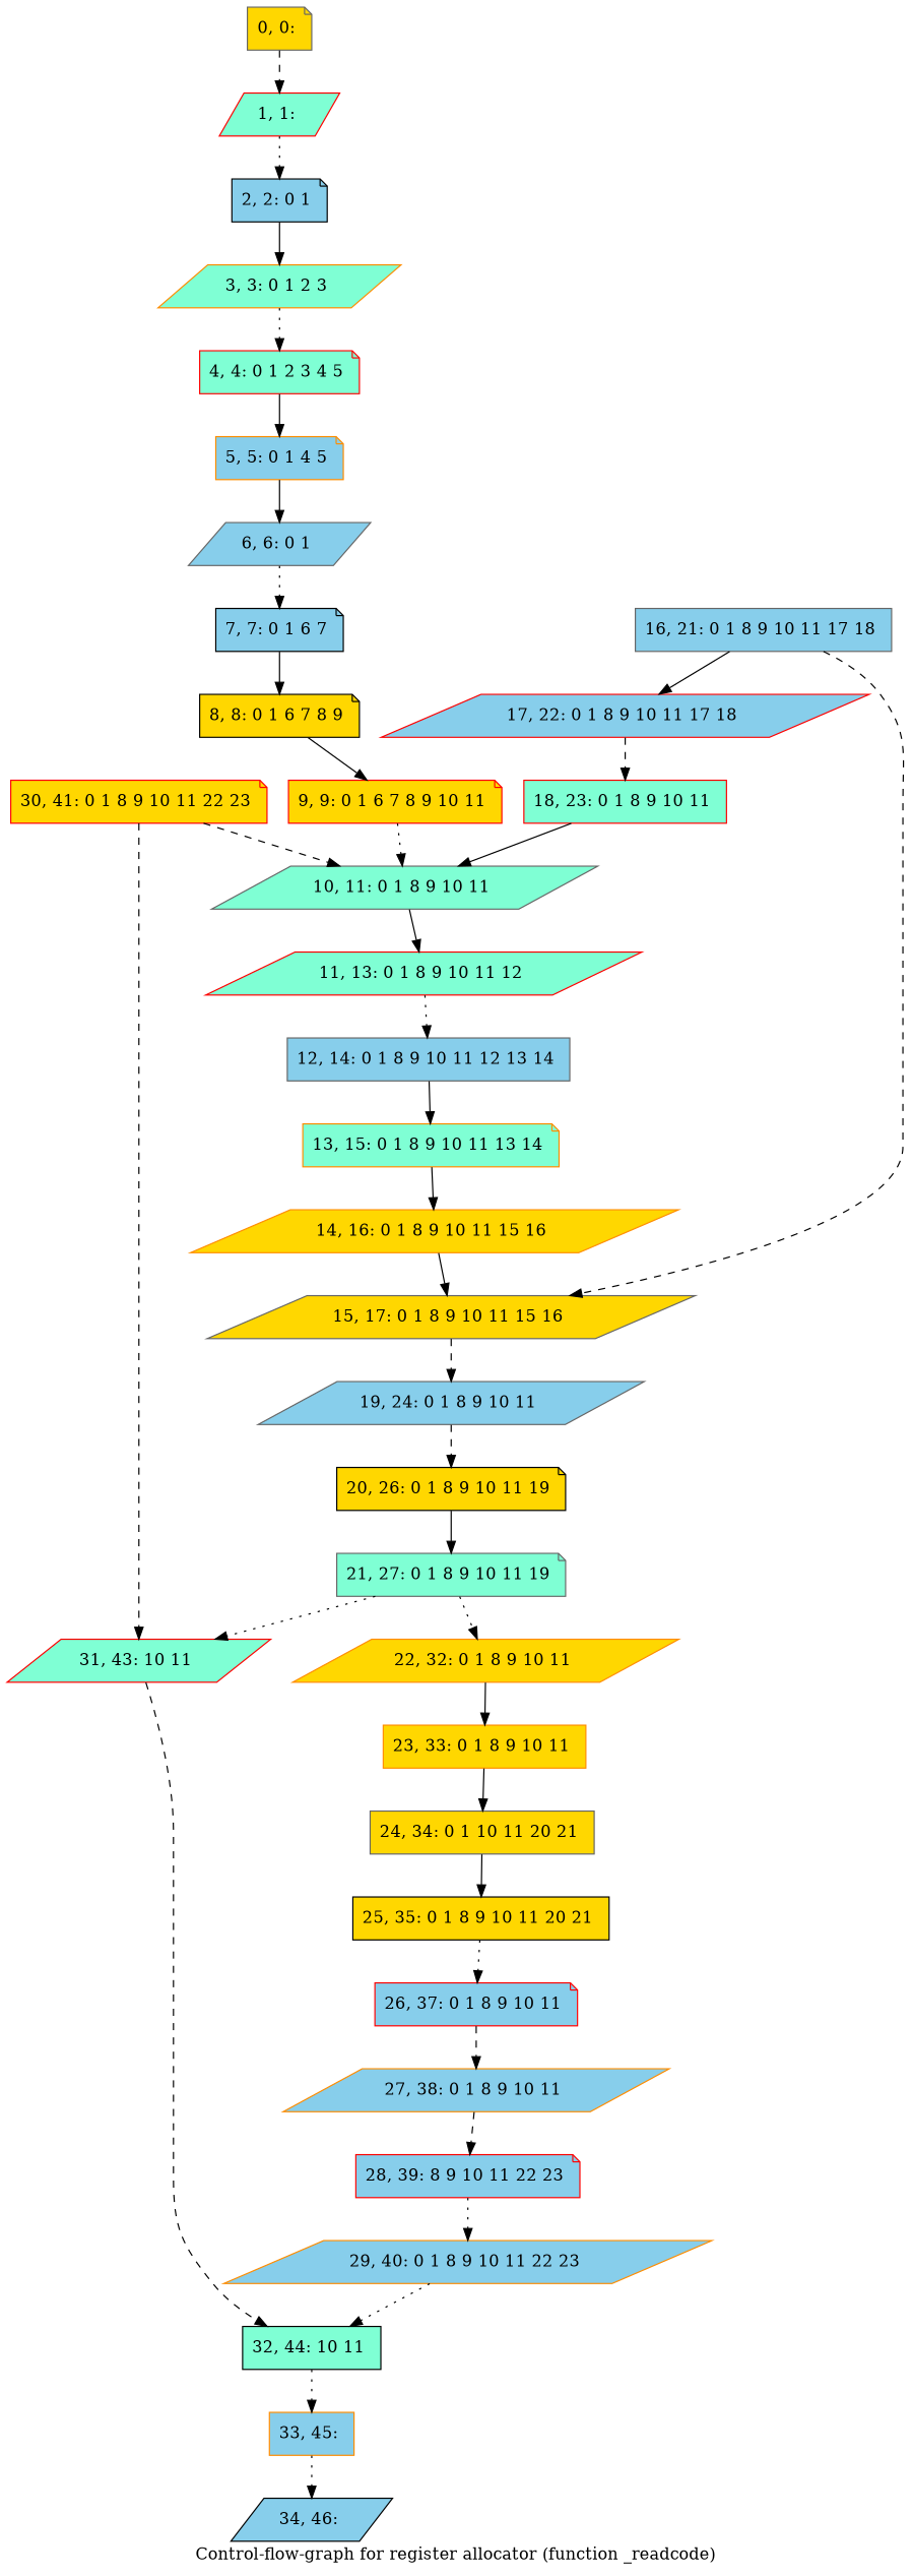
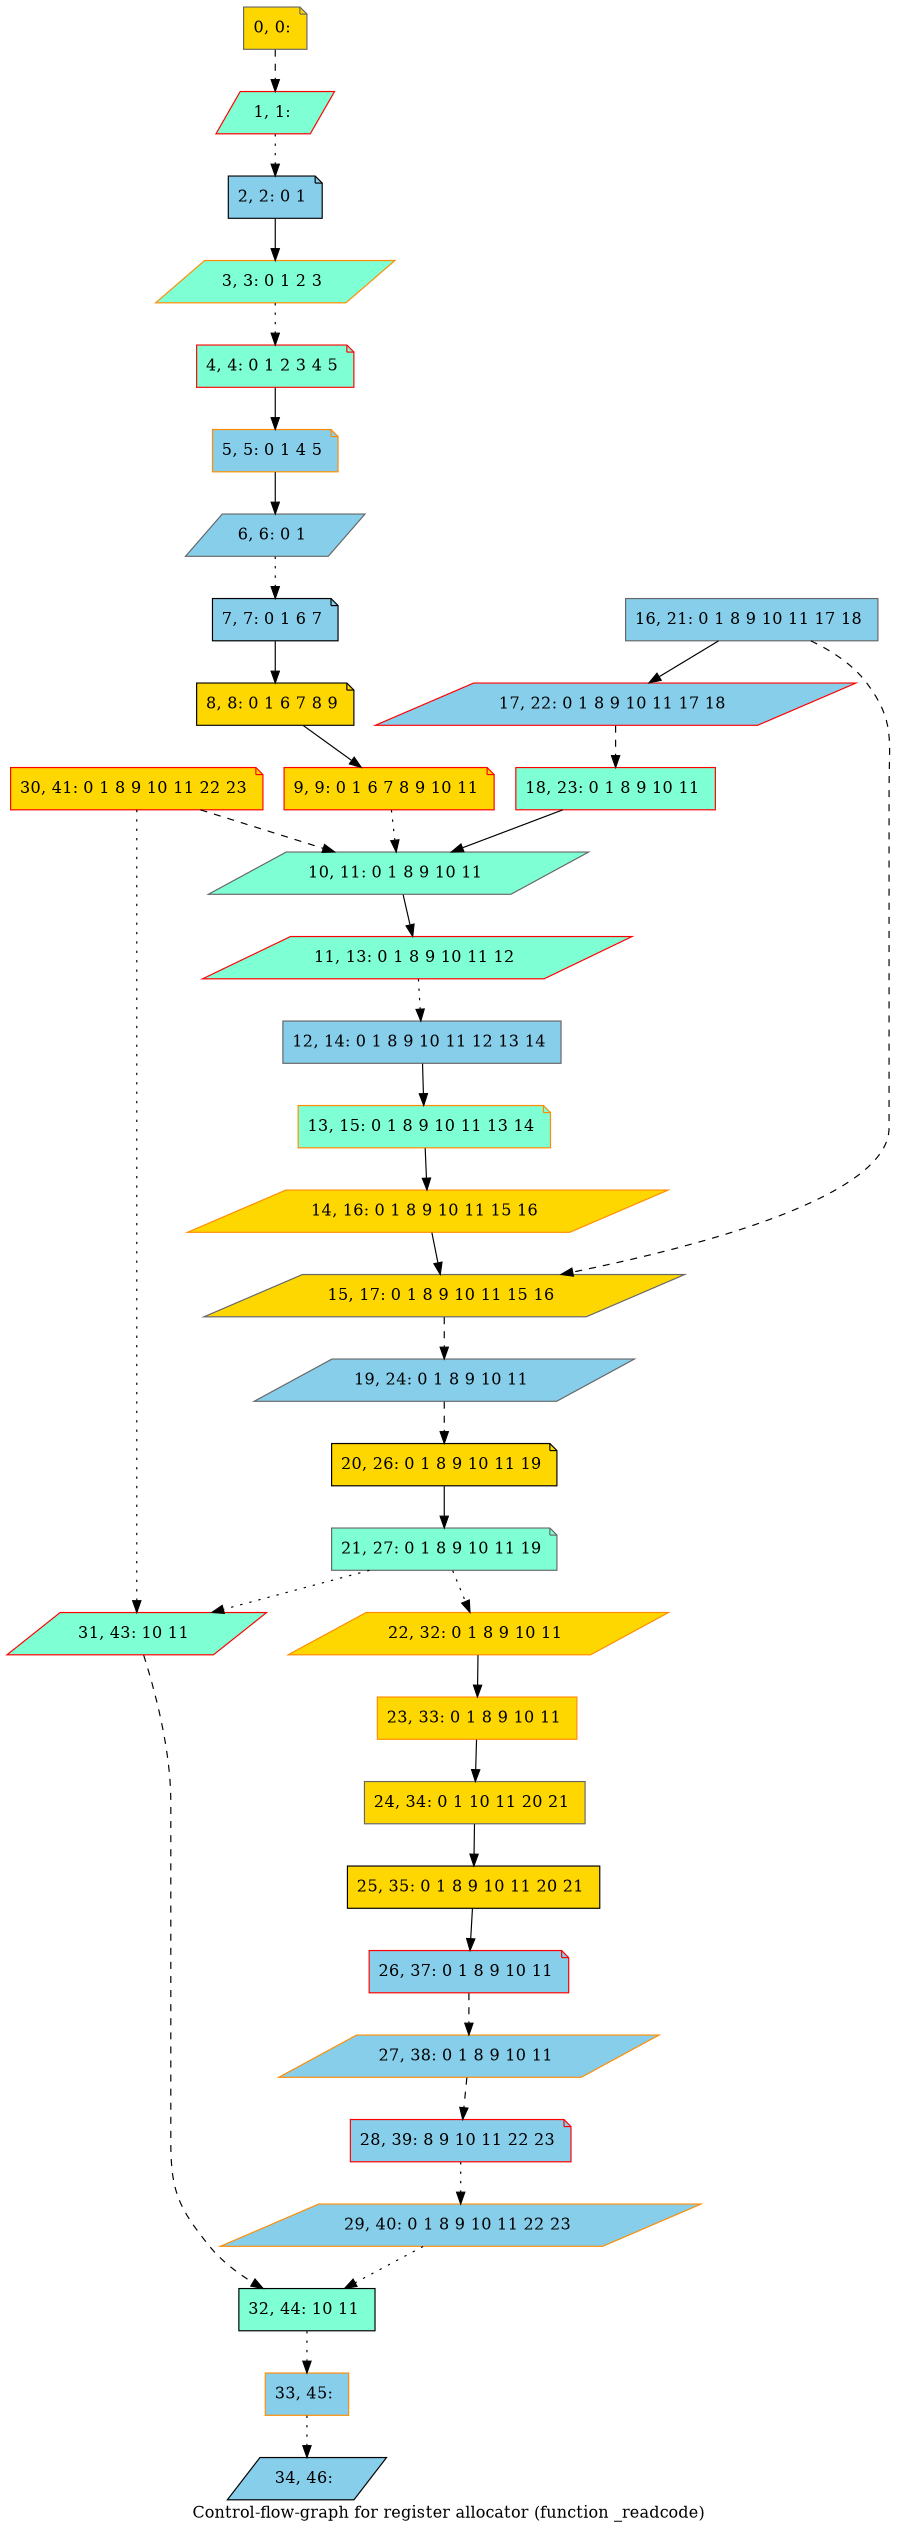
  digraph {
    label="Control-flow-graph for register allocator (function _readcode)"
    node [color=red fillcolor=skyblue shape=parallelogram style=filled]
    edge [style=solid]
    n1 [color=gray40 fillcolor=gold label="0, 0: " shape=note]
    n2 [fillcolor=aquamarine label="1, 1: "]
    n3 [color=black label="2, 2: 0 1 " shape=note]
    n4 [color=darkorange fillcolor=aquamarine label="3, 3: 0 1 2 3 "]
    n5 [fillcolor=aquamarine label="4, 4: 0 1 2 3 4 5 " shape=note]
    n6 [color=darkorange label="5, 5: 0 1 4 5 " shape=note]
    n7 [color=gray40 label="6, 6: 0 1 "]
    n8 [color=black label="7, 7: 0 1 6 7 " shape=note]
    n9 [color=black fillcolor=gold label="8, 8: 0 1 6 7 8 9 " shape=note]
    n10 [fillcolor=gold label="9, 9: 0 1 6 7 8 9 10 11 " shape=note]
    n11 [color=gray40 fillcolor=aquamarine label="10, 11: 0 1 8 9 10 11 "]
    n12 [fillcolor=aquamarine label="11, 13: 0 1 8 9 10 11 12 "]
    n13 [color=gray40 label="12, 14: 0 1 8 9 10 11 12 13 14 " shape=box]
    n14 [color=darkorange fillcolor=aquamarine label="13, 15: 0 1 8 9 10 11 13 14 " shape=note]
    n15 [color=darkorange fillcolor=gold label="14, 16: 0 1 8 9 10 11 15 16 "]
    n16 [color=gray40 fillcolor=gold label="15, 17: 0 1 8 9 10 11 15 16 "]
    n17 [color=gray40 label="19, 24: 0 1 8 9 10 11 "]
    n18 [color=gray40 label="16, 21: 0 1 8 9 10 11 17 18 " shape=box]
    n19 [label="17, 22: 0 1 8 9 10 11 17 18 "]
    n20 [color=black fillcolor=gold label="20, 26: 0 1 8 9 10 11 19 " shape=note]
    n21 [fillcolor=aquamarine label="18, 23: 0 1 8 9 10 11 " shape=box]
    n22 [color=gray40 fillcolor=aquamarine label="21, 27: 0 1 8 9 10 11 19 " shape=note]
    n23 [color=darkorange fillcolor=gold label="22, 32: 0 1 8 9 10 11 "]
    n24 [fillcolor=aquamarine label="31, 43: 10 11 "]
    n25 [color=darkorange fillcolor=gold label="23, 33: 0 1 8 9 10 11 " shape=box]
    n26 [color=black fillcolor=aquamarine label="32, 44: 10 11 " shape=box]
    n27 [color=gray40 fillcolor=gold label="24, 34: 0 1 10 11 20 21 " shape=box]
    n28 [color=black fillcolor=gold label="25, 35: 0 1 8 9 10 11 20 21 " shape=box]
    n29 [label="26, 37: 0 1 8 9 10 11 " shape=note]
    n30 [color=darkorange label="27, 38: 0 1 8 9 10 11 "]
    n31 [label="28, 39: 8 9 10 11 22 23 " shape=note]
    n32 [color=darkorange label="29, 40: 0 1 8 9 10 11 22 23 "]
    n33 [fillcolor=gold label="30, 41: 0 1 8 9 10 11 22 23 " shape=note]
    n34 [color=darkorange label="33, 45: " shape=box]
    n35 [color=black label="34, 46: "]
    n1 -> n2 [style=dashed]
    n2 -> n3 [style=dotted]
    n3 -> n4
    n4 -> n5 [style=dotted]
    n5 -> n6
    n6 -> n7
    n7 -> n8 [style=dotted]
    n8 -> n9
    n9 -> n10
    n10 -> n11 [style=dotted]
    n11 -> n12
    n12 -> n13 [style=dotted]
    n13 -> n14
    n14 -> n15
    n15 -> n16
    n16 -> n17 [style=dashed]
    n17 -> n20 [style=dashed]
    n18 -> n16 [style=dashed]
    n18 -> n19
    n19 -> n21 [style=dashed]
    n20 -> n22
    n21 -> n11
    n22 -> n23 [style=dotted]
    n22 -> n24 [style=dotted]
    n23 -> n25
    n24 -> n26 [style=dashed]
    n25 -> n27
    n26 -> n34 [style=dotted]
    n27 -> n28
-   n28 -> n29 [style=dotted]
+   n28 -> n29
    n29 -> n30 [style=dashed]
    n30 -> n31 [style=dashed]
    n31 -> n32 [style=dotted]
    n32 -> n26 [style=dotted]
    n33 -> n11 [style=dashed]
-   n33 -> n24 [style=dashed]
+   n33 -> n24 [style=dotted]
    n34 -> n35 [style=dotted]
  }
